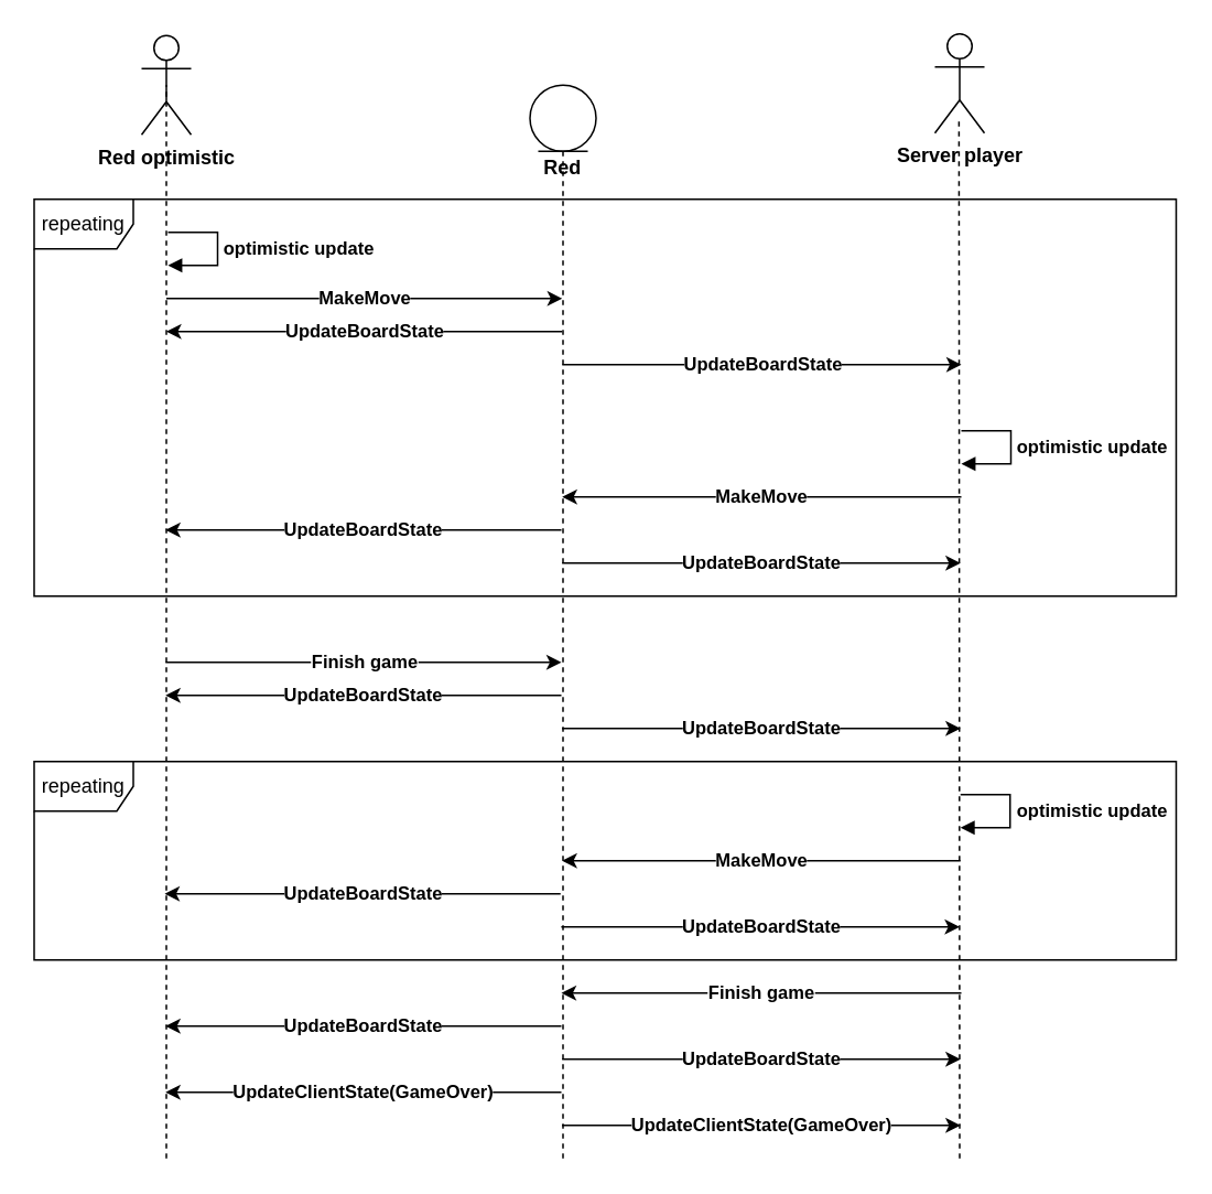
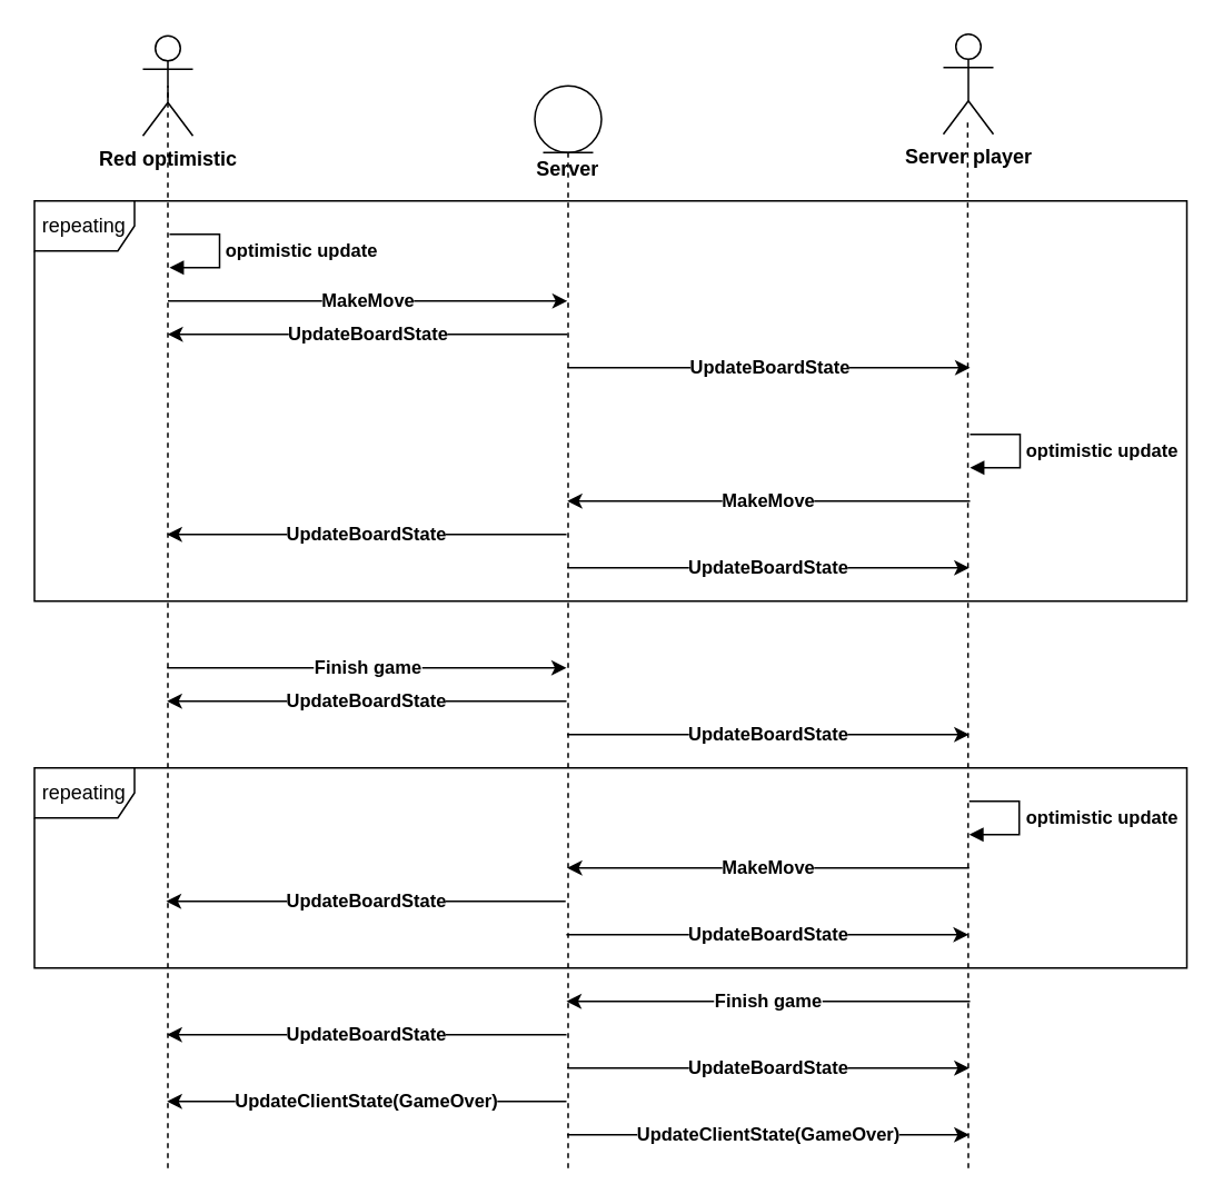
  <mxCell id="0" />
  <mxCell id="1" parent="0" />
  <mxCell id="2" value="repeating" style="shape=umlFrame;whiteSpace=wrap;html=1;" vertex="1" parent="1"><mxGeometry x="20" y="460" width="691" height="120" as="geometry" /></mxCell>
  <mxCell id="3" value="repeating" style="shape=umlFrame;whiteSpace=wrap;html=1;" vertex="1" parent="1"><mxGeometry x="20" y="120" width="691" height="240" as="geometry" /></mxCell>
  <mxCell id="4" value="Red optimistic" style="shape=umlActor;verticalLabelPosition=bottom;verticalAlign=top;html=1;fontStyle=1" vertex="1" parent="1"><mxGeometry x="85" y="21" width="30" height="60" as="geometry" /></mxCell>
- <mxCell id="5" value="Red" style="shape=umlLifeline;participant=umlEntity;perimeter=lifelinePerimeter;whiteSpace=wrap;html=1;container=1;collapsible=0;recursiveResize=0;verticalAlign=top;spacingTop=36;outlineConnect=0;fontStyle=1" vertex="1" parent="1"><mxGeometry x="320" y="51" width="40" height="649" as="geometry" /></mxCell>
+ <mxCell id="5" value="Server" style="shape=umlLifeline;participant=umlEntity;perimeter=lifelinePerimeter;whiteSpace=wrap;html=1;container=1;collapsible=0;recursiveResize=0;verticalAlign=top;spacingTop=36;outlineConnect=0;fontStyle=1" vertex="1" parent="1"><mxGeometry x="320" y="51" width="40" height="649" as="geometry" /></mxCell>
  <mxCell id="6" value="Server player" style="shape=umlActor;verticalLabelPosition=bottom;verticalAlign=top;html=1;fontStyle=1" vertex="1" parent="1"><mxGeometry x="565" y="20" width="30" height="60" as="geometry" /></mxCell>
  <mxCell id="7" value="" style="endArrow=none;dashed=1;html=1;entryX=0.5;entryY=0.5;entryDx=0;entryDy=0;entryPerimeter=0;fontStyle=1" edge="1" parent="1" target="4"><mxGeometry width="50" height="50" relative="1" as="geometry"><mxPoint x="100" y="700" as="sourcePoint" /><mxPoint x="240" y="171" as="targetPoint" /><Array as="points"><mxPoint x="100" y="130" /></Array></mxGeometry></mxCell>
  <mxCell id="8" value="" style="endArrow=none;dashed=1;html=1;entryX=0.5;entryY=0.5;entryDx=0;entryDy=0;entryPerimeter=0;fontStyle=1" edge="1" parent="1"><mxGeometry width="50" height="50" relative="1" as="geometry"><mxPoint x="580" y="700" as="sourcePoint" /><mxPoint x="579.58" y="70" as="targetPoint" /></mxGeometry></mxCell>
  <mxCell id="9" value="MakeMove" style="endArrow=classic;html=1;fontStyle=1" edge="1" parent="1" target="5"><mxGeometry width="50" height="50" relative="1" as="geometry"><mxPoint x="100" y="180" as="sourcePoint" /><mxPoint x="410" y="211" as="targetPoint" /></mxGeometry></mxCell>
  <mxCell id="10" value="UpdateBoardState" style="endArrow=classic;html=1;fontStyle=1" edge="1" parent="1" source="5"><mxGeometry width="50" height="50" relative="1" as="geometry"><mxPoint x="340" y="320" as="sourcePoint" /><mxPoint x="100" y="200" as="targetPoint" /></mxGeometry></mxCell>
  <mxCell id="11" value="UpdateBoardState" style="endArrow=classic;html=1;fontStyle=1" edge="1" parent="1" source="5"><mxGeometry width="50" height="50" relative="1" as="geometry"><mxPoint x="349.5" y="170" as="sourcePoint" /><mxPoint x="581" y="220" as="targetPoint" /></mxGeometry></mxCell>
  <mxCell id="12" value="optimistic update" style="edgeStyle=orthogonalEdgeStyle;html=1;align=left;spacingLeft=2;endArrow=block;rounded=0;fontStyle=1" edge="1" parent="1"><mxGeometry relative="1" as="geometry"><mxPoint x="101" y="140" as="sourcePoint" /><Array as="points"><mxPoint x="131" y="140" /><mxPoint x="131" y="160" /></Array><mxPoint x="101" y="160" as="targetPoint" /></mxGeometry></mxCell>
  <mxCell id="13" value="optimistic update" style="edgeStyle=orthogonalEdgeStyle;html=1;align=left;spacingLeft=2;endArrow=block;rounded=0;fontStyle=1" edge="1" parent="1"><mxGeometry relative="1" as="geometry"><mxPoint x="581" y="260" as="sourcePoint" /><Array as="points"><mxPoint x="611" y="260" /><mxPoint x="611" y="280" /></Array><mxPoint x="581" y="280" as="targetPoint" /></mxGeometry></mxCell>
  <mxCell id="14" value="MakeMove" style="endArrow=classic;html=1;fontStyle=1" edge="1" parent="1" target="5"><mxGeometry width="50" height="50" relative="1" as="geometry"><mxPoint x="581" y="300" as="sourcePoint" /><mxPoint x="580.5" y="310" as="targetPoint" /></mxGeometry></mxCell>
  <mxCell id="15" value="UpdateBoardState" style="endArrow=classic;html=1;fontStyle=1" edge="1" parent="1"><mxGeometry width="50" height="50" relative="1" as="geometry"><mxPoint x="339" y="320" as="sourcePoint" /><mxPoint x="99.5" y="320" as="targetPoint" /></mxGeometry></mxCell>
  <mxCell id="16" value="UpdateBoardState" style="endArrow=classic;html=1;fontStyle=1" edge="1" parent="1"><mxGeometry width="50" height="50" relative="1" as="geometry"><mxPoint x="339.429" y="340" as="sourcePoint" /><mxPoint x="580.5" y="340" as="targetPoint" /></mxGeometry></mxCell>
  <mxCell id="17" value="Finish game" style="endArrow=classic;html=1;fontStyle=1" edge="1" parent="1"><mxGeometry width="50" height="50" relative="1" as="geometry"><mxPoint x="99.5" y="400" as="sourcePoint" /><mxPoint x="339" y="400" as="targetPoint" /></mxGeometry></mxCell>
  <mxCell id="18" value="UpdateBoardState" style="endArrow=classic;html=1;fontStyle=1" edge="1" parent="1"><mxGeometry width="50" height="50" relative="1" as="geometry"><mxPoint x="339" y="420" as="sourcePoint" /><mxPoint x="99.5" y="420" as="targetPoint" /></mxGeometry></mxCell>
  <mxCell id="19" value="UpdateBoardState" style="endArrow=classic;html=1;fontStyle=1" edge="1" parent="1"><mxGeometry width="50" height="50" relative="1" as="geometry"><mxPoint x="339.429" y="440" as="sourcePoint" /><mxPoint x="580.5" y="440" as="targetPoint" /></mxGeometry></mxCell>
  <mxCell id="20" value="optimistic update" style="edgeStyle=orthogonalEdgeStyle;html=1;align=left;spacingLeft=2;endArrow=block;rounded=0;fontStyle=1" edge="1" parent="1"><mxGeometry relative="1" as="geometry"><mxPoint x="580.5" y="480" as="sourcePoint" /><Array as="points"><mxPoint x="610.5" y="480" /><mxPoint x="610.5" y="500" /></Array><mxPoint x="580.5" y="500" as="targetPoint" /></mxGeometry></mxCell>
  <mxCell id="21" value="MakeMove" style="endArrow=classic;html=1;fontStyle=1" edge="1" parent="1"><mxGeometry width="50" height="50" relative="1" as="geometry"><mxPoint x="580.5" y="520" as="sourcePoint" /><mxPoint x="339.429" y="520" as="targetPoint" /></mxGeometry></mxCell>
  <mxCell id="22" value="UpdateBoardState" style="endArrow=classic;html=1;fontStyle=1" edge="1" parent="1"><mxGeometry width="50" height="50" relative="1" as="geometry"><mxPoint x="338.5" y="540" as="sourcePoint" /><mxPoint x="99" y="540" as="targetPoint" /></mxGeometry></mxCell>
  <mxCell id="23" value="UpdateBoardState" style="endArrow=classic;html=1;fontStyle=1" edge="1" parent="1"><mxGeometry width="50" height="50" relative="1" as="geometry"><mxPoint x="338.929" y="560" as="sourcePoint" /><mxPoint x="580" y="560" as="targetPoint" /></mxGeometry></mxCell>
  <mxCell id="24" value="Finish game" style="endArrow=classic;html=1;fontStyle=1" edge="1" parent="1"><mxGeometry width="50" height="50" relative="1" as="geometry"><mxPoint x="581" y="600" as="sourcePoint" /><mxPoint x="339" y="600" as="targetPoint" /></mxGeometry></mxCell>
  <mxCell id="25" value="UpdateBoardState" style="endArrow=classic;html=1;fontStyle=1" edge="1" parent="1"><mxGeometry width="50" height="50" relative="1" as="geometry"><mxPoint x="339" y="620" as="sourcePoint" /><mxPoint x="99.5" y="620" as="targetPoint" /></mxGeometry></mxCell>
  <mxCell id="26" value="UpdateBoardState" style="endArrow=classic;html=1;fontStyle=1" edge="1" parent="1"><mxGeometry width="50" height="50" relative="1" as="geometry"><mxPoint x="339.429" y="640" as="sourcePoint" /><mxPoint x="580.5" y="640" as="targetPoint" /></mxGeometry></mxCell>
  <mxCell id="27" value="UpdateClientState(GameOver)" style="endArrow=classic;html=1;fontStyle=1" edge="1" parent="1"><mxGeometry width="50" height="50" relative="1" as="geometry"><mxPoint x="339" y="660" as="sourcePoint" /><mxPoint x="99.5" y="660" as="targetPoint" /></mxGeometry></mxCell>
  <mxCell id="28" value="UpdateClientState(GameOver)" style="endArrow=classic;html=1;fontStyle=1" edge="1" parent="1"><mxGeometry width="50" height="50" relative="1" as="geometry"><mxPoint x="339.429" y="680" as="sourcePoint" /><mxPoint x="580.5" y="680" as="targetPoint" /></mxGeometry></mxCell>
